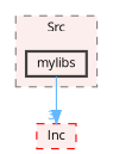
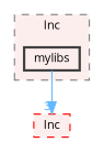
  digraph {
    compound=true
    fontname="Open Sans"
    node [fillcolor="#fceeec" fontname="Open Sans" fontsize=10 shape=box]
    n1 [color=grey25 height=0.2 label=mylibs style="filled,bold" width=0.4]
    n2 [color=red height=0.2 label=Inc style="filled,dashed" width=0.4]
    subgraph cluster_1 {
      bgcolor="#fceeec"
      fontsize=10
-     label=Src
+     label=Inc
      pencolor=grey50
      style="filled,dashed"
      n1
    }
    n1 -> n2 [color=steelblue1 fontcolor=steelblue1 fontname="Open Sans" fontsize=10 headlabel=3 labeldistance=1.5 labelfontname=Helvetica labelfontsize=10]
  }
